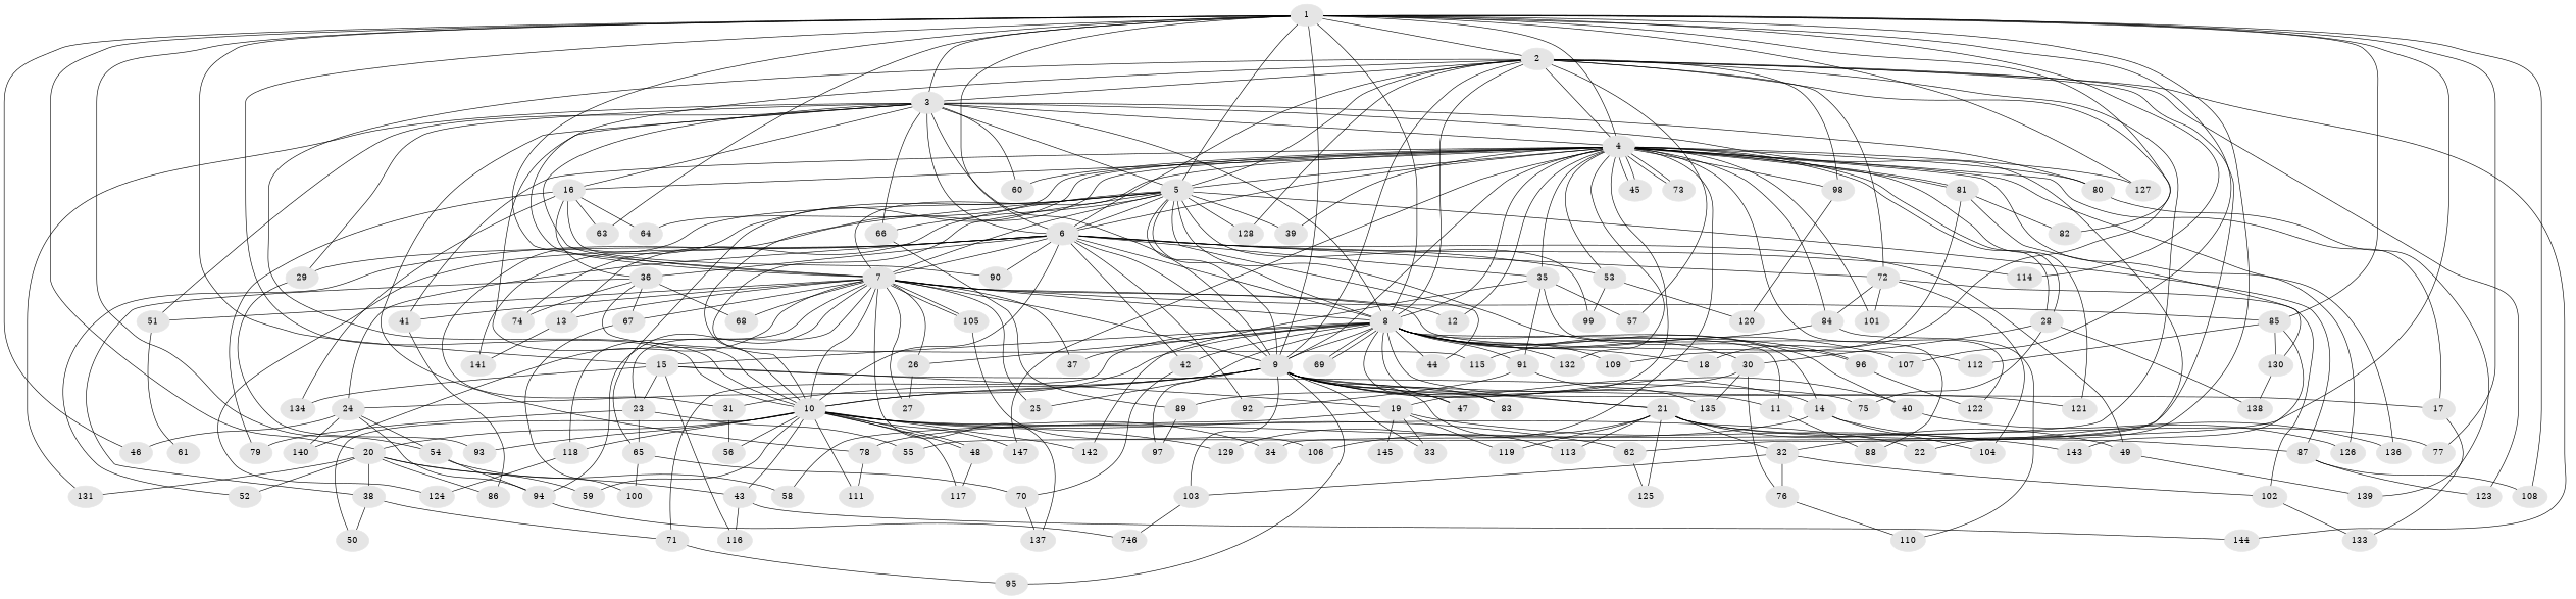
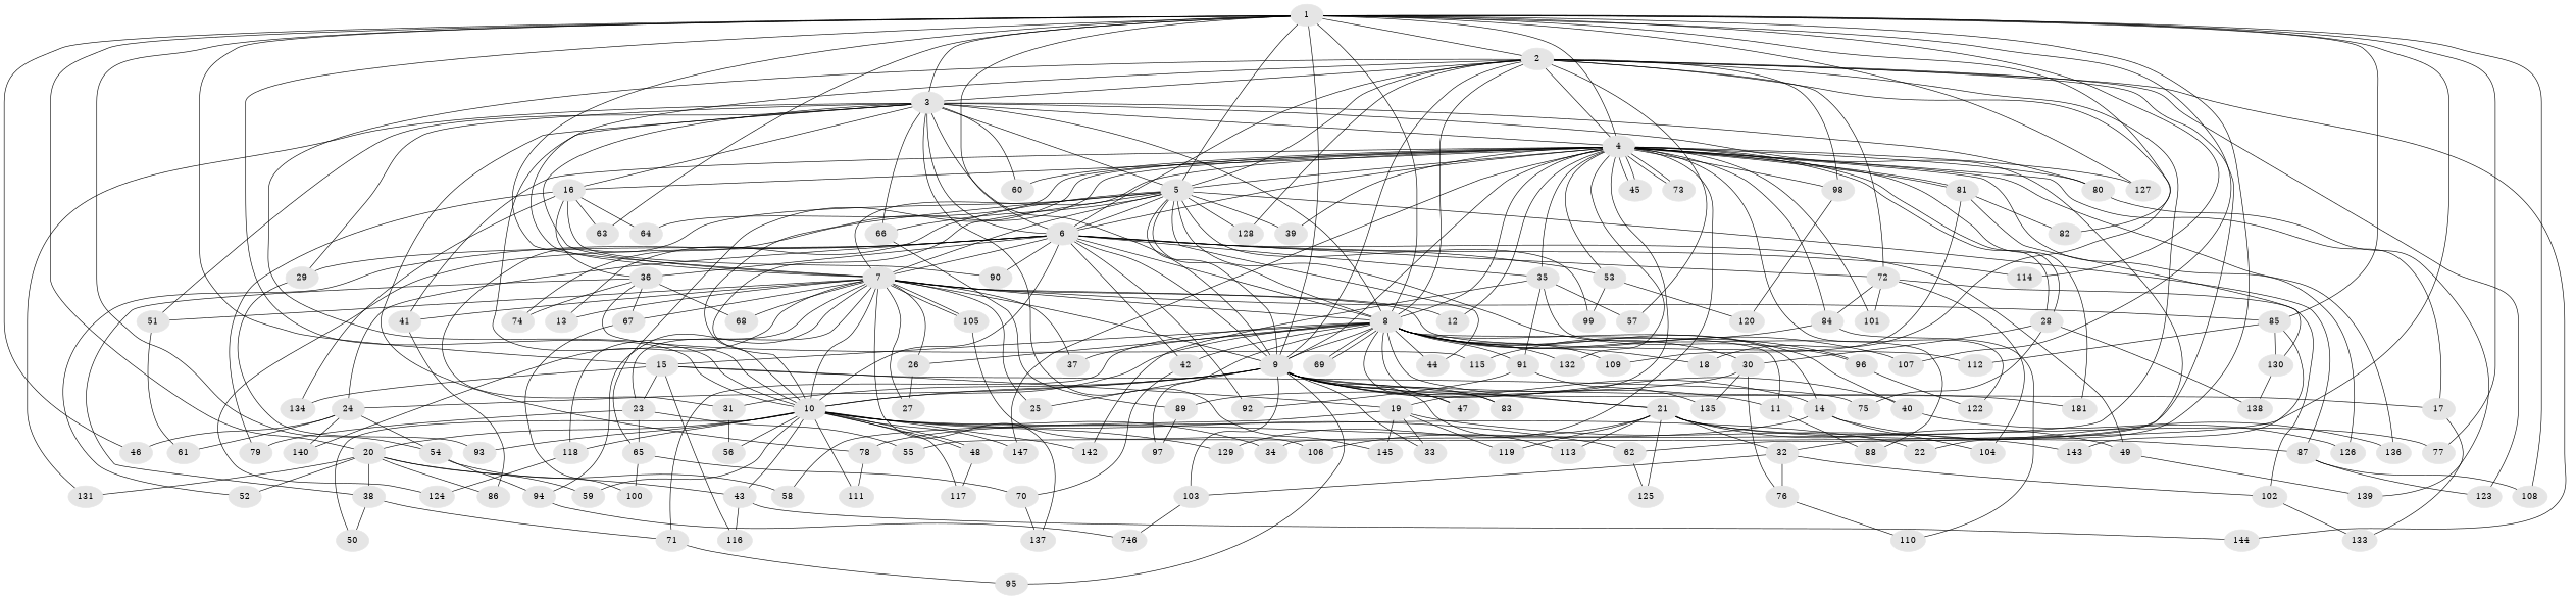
  graph {
    node [color=gray90 style=filled]
    1
    2
    3
    4
    5
    6
    7
    8
    9
    10
    15
    20
    22
    46
    54
    55
    63
    77
    82
    85
    107
    108
    114
    127
    18
    34
    57
    62
    72
    98
    123
    128
    144
    16
    29
    32
    51
    60
    66
    78
    80
    131
    145
    12
    17
    19
    28
    35
    39
    41
    45
    53
    64
    65
    73
    81
    84
    101
-   121
+   121 [label=181]
    122
    126
    129
    132
    136
    147
    13
    31
    44
    74
    87
    96
    99
-   141
    24
    36
    42
    49
    52
    90
    92
    124
    23
    25
    26
    27
    37
    67
    68
    94
    105
    112
    118
    137
    140
    11
    14
    21
    30
    40
    47
    69
    71
    83
    91
    97
    109
    33
    95
    103
    113
    43
    48
    50
    56
    59
    93
    111
    117
    142
    75
    116
    134
    38
    86
    58
    143
    130
    125
    104
    102
    120
    79
    76
    61
    89
    139
    133
    119
    138
    88
    70
    100
    115
    110
    n145 [label=746]
    106
    135
    1 -- 2
    1 -- 3
    1 -- 4
    1 -- 5
    1 -- 6
    1 -- 7
    1 -- 8
    1 -- 9
    1 -- 10
    1 -- 15
    1 -- 20
    1 -- 22
    1 -- 46
    1 -- 54
    1 -- 55
    1 -- 63
    1 -- 77
    1 -- 82
    1 -- 85
    1 -- 107
    1 -- 108
    1 -- 114
    1 -- 127
    2 -- 3
    2 -- 4
    2 -- 5
    2 -- 6
    2 -- 7
    2 -- 8
    2 -- 9
    2 -- 10
    2 -- 18
    2 -- 34
    2 -- 57
    2 -- 62
    2 -- 72
    2 -- 98
    2 -- 123
    2 -- 128
    2 -- 144
    3 -- 4
    3 -- 5
    3 -- 6
    3 -- 7
    3 -- 8
    3 -- 9
    3 -- 10
    3 -- 16
    3 -- 29
    3 -- 32
    3 -- 51
    3 -- 60
    3 -- 66
    3 -- 78
    3 -- 80
    3 -- 131
+   3 -- 145
    4 -- 5
    4 -- 6
    4 -- 7
    4 -- 8
    4 -- 9
    4 -- 10
    4 -- 127
    4 -- 98
    4 -- 16
    4 -- 60
    4 -- 80
    4 -- 12
    4 -- 17
    4 -- 19
    4 -- 28
    4 -- 28
    4 -- 35
    4 -- 39
    4 -- 41
    4 -- 45
    4 -- 45
    4 -- 53
    4 -- 64
    4 -- 65
    4 -- 73
    4 -- 73
    4 -- 81
    4 -- 81
    4 -- 84
    4 -- 101
    4 -- 121
    4 -- 122
    4 -- 126
    4 -- 129
    4 -- 132
    4 -- 136
    4 -- 147
    5 -- 6
    5 -- 7
    5 -- 8
    5 -- 9
    5 -- 10
    5 -- 128
    5 -- 66
    5 -- 39
    5 -- 13
    5 -- 31
    5 -- 44
    5 -- 74
    5 -- 87
    5 -- 96
    5 -- 99
-   5 -- 141
    6 -- 7
    6 -- 8
    6 -- 9
    6 -- 10
    6 -- 114
    6 -- 72
    6 -- 29
    6 -- 35
    6 -- 53
    6 -- 24
    6 -- 36
    6 -- 42
    6 -- 49
    6 -- 52
    6 -- 90
    6 -- 92
    6 -- 124
    7 -- 8
    7 -- 9
    7 -- 10
    7 -- 85
    7 -- 51
    7 -- 12
    7 -- 41
    7 -- 13
    7 -- 23
    7 -- 25
    7 -- 26
    7 -- 27
    7 -- 37
    7 -- 67
    7 -- 68
    7 -- 94
    7 -- 105
    7 -- 105
    7 -- 112
    7 -- 118
    7 -- 137
    7 -- 140
    8 -- 9
    8 -- 10
    8 -- 15
    8 -- 107
    8 -- 18
    8 -- 132
    8 -- 44
    8 -- 96
    8 -- 42
    8 -- 26
    8 -- 37
    8 -- 11
    8 -- 14
    8 -- 21
    8 -- 30
    8 -- 40
    8 -- 47
    8 -- 69
    8 -- 69
    8 -- 71
    8 -- 83
    8 -- 91
    8 -- 97
    8 -- 109
    9 -- 10
    9 -- 17
    9 -- 121
    9 -- 31
    9 -- 24
    9 -- 25
    9 -- 11
    9 -- 14
    9 -- 21
    9 -- 40
    9 -- 47
    9 -- 83
    9 -- 33
    9 -- 95
    9 -- 103
    9 -- 113
    10 -- 20
    10 -- 22
    10 -- 34
    10 -- 62
    10 -- 129
    10 -- 147
    10 -- 118
    10 -- 43
    10 -- 48
    10 -- 48
    10 -- 50
    10 -- 56
    10 -- 59
    10 -- 93
    10 -- 111
    10 -- 117
    10 -- 142
    15 -- 19
    15 -- 23
    15 -- 75
    15 -- 116
    15 -- 134
    20 -- 131
    20 -- 52
    20 -- 43
    20 -- 59
    20 -- 38
    20 -- 86
    54 -- 94
    54 -- 58
    85 -- 112
    85 -- 143
    85 -- 130
    62 -- 125
    72 -- 84
    72 -- 101
    72 -- 104
    72 -- 102
    98 -- 120
    16 -- 63
    16 -- 64
    16 -- 36
    16 -- 90
    16 -- 134
    16 -- 79
    29 -- 93
    32 -- 103
    32 -- 102
    32 -- 76
    51 -- 61
    66 -- 89
    78 -- 111
    80 -- 139
    17 -- 133
    19 -- 145
    19 -- 33
    19 -- 58
    19 -- 143
    19 -- 119
    28 -- 30
    28 -- 75
    28 -- 138
    35 -- 57
    35 -- 91
    35 -- 142
    35 -- 88
    41 -- 86
    53 -- 99
    53 -- 120
    65 -- 70
    65 -- 100
    81 -- 82
    81 -- 109
    81 -- 130
    84 -- 115
    84 -- 110
-   13 -- 141
    31 -- 56
    87 -- 108
    87 -- 123
    96 -- 122
    24 -- 46
    24 -- 54
    24 -- 140
-   24 -- 94
+   24 -- 61
    36 -- 74
    36 -- 67
    36 -- 68
    36 -- 38
    36 -- 115
    42 -- 70
    49 -- 139
    23 -- 55
    23 -- 65
    23 -- 79
    26 -- 27
    67 -- 100
    94 -- n145
    105 -- 106
    118 -- 124
    11 -- 88
    14 -- 78
    14 -- 126
    14 -- 104
    21 -- 77
    21 -- 32
    21 -- 87
    21 -- 49
    21 -- 113
    21 -- 125
    21 -- 119
    21 -- 106
    30 -- 76
    30 -- 89
    30 -- 135
    40 -- 136
    71 -- 95
    91 -- 92
    91 -- 135
    103 -- n145
    43 -- 144
    43 -- 116
    48 -- 117
    38 -- 71
    38 -- 50
    130 -- 138
    102 -- 133
    76 -- 110
    89 -- 97
    70 -- 137
  }
